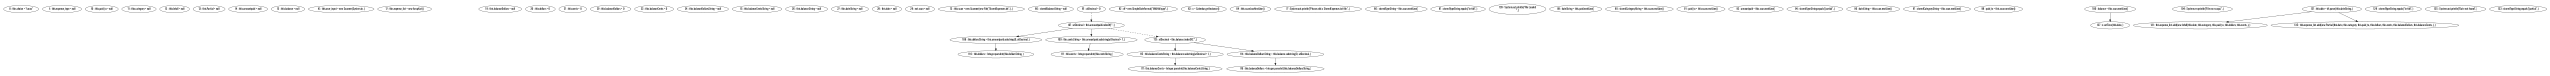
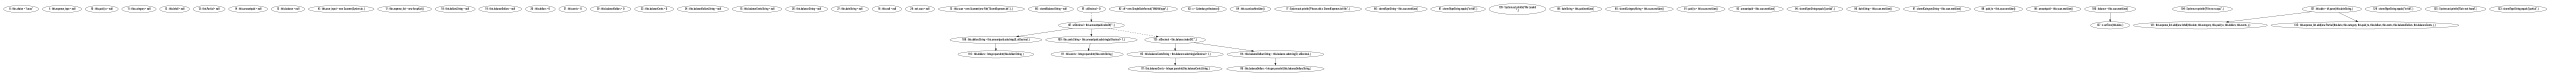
  digraph {
    fontname=Oswald
    node [fontname=Oswald]
    edge [fontname=Oswald]
    "8 : this.choice = \"tacos\""
    "9 : this.expense_type = null"
    "10 : this.paid_to = null"
    "11 : this.category = null"
    "12 : this.Infull = null"
    "13 : this.Partial = null"
    "14 : this.amountpaid = null"
    "15 : this.balance = null"
    "16 : this.user_input = new Scanner(System.in, )"
    "17 : this.expense_list = new ArrayList()"
+   "18 : this.dollarsString = null"
    n12 [label="19 : this.balanceDollars = null"]
    "20 : this.dollars = 0"
    "21 : this.cents = 0"
    n15 [label="29 : this.balanceDollars = 0"]
    "23 : this.balanceCents = 0"
    "24 : this.balanceDollarsString = null"
    "25 : this.balanceCentsString = null"
    "26 : this.balanceString = null"
    "27 : this.dateString = null"
-   "28 : this.date = null"
+   "28 : this.date = null" [label="28 : this.null = null"]
    n22 [label="29 : not.scan = null"]
    "73 : this.scan = new Scanner(new File(\"StoredExpenses.txt\", ), )"
    "80 : storedBalanceString = null"
    "81 : atDecimal = 0"
    "107 : atDecimal = this.amountpaid.indexOf(\".\", )"
    "108 : this.dollarsString = this.amountpaid.substring(0, atDecimal, )"
    "109 : this.centsString = this.amountpaid.substring(atDecimal + 1, )"
    "113 : atDecimal = this.balance.indexOf(\".\", )"
    "110 : this.dollars = Integer.parseInt(this.dollarsString, )"
    "111 : this.cents = Integer.parseInt(this.centsString, )"
    "115 : this.balanceCentsString = this.balance.substring(atDecimal + 1, )"
    "114 : this.balanceDollarsString = this.balance.substring(0, atDecimal, )"
    "82 : df = new SimpleDateFormat(\"MM/dd/yyyy\", )"
    "83 : c = Calendar.getInstance()"
    "84 : this.scan.hasNextLine()"
    "77 : System.out.println(\"Please add a StoredExpenses.txt file.\", )"
    "86 : storedTypeString = this.scan.nextLine()"
    "87 : storedTypeString.equals(\"in-full\", )"
    "139 : System.out.println(\"File Loaded\n\", )"
    n41 [label="89 : dateString = this.paid.nextLine()"]
    "90 : storedCategoryString = this.scan.nextLine()"
    "91 : paid_to = this.scan.nextLine()"
    "92 : amountpaid = this.scan.nextLine()"
    "94 : storedTypeString.equals(\"partial\", )"
    "96 : dateString = this.scan.nextLine()"
    "97 : storedCategoryString = this.scan.nextLine()"
    "98 : paid_to = this.scan.nextLine()"
+   "99 : amountpaid = this.scan.nextLine()"
    "100 : balance = this.scan.nextLine()"
    "127 : c.setTime(this.date, )"
    "104 : System.err.println(\"File no es aqui.\", )"
    "117 : this.balanceCents = Integer.parseInt(this.balanceCentsString, )"
    "116 : this.balanceDollars = Integer.parseInt(this.balanceDollarsString, )"
    "121 : this.date = df.parse(this.dateString, )"
    "131 : this.expense_list.add(new Infull(this.date, this.category, this.paid_to, this.dollars, this.cents, ), )"
    "135 : this.expense_list.add(new Partial(this.date, this.category, this.paid_to, this.dollars, this.cents, this.balanceDollars, this.balanceCents, ), )"
    "129 : storedTypeString.equals(\"in-full\", )"
    "125 : System.out.println(\"Date not found\", )"
    "133 : storedTypeString.equals(\"partial\", )"
    "81 : atDecimal = 0" -> "107 : atDecimal = this.amountpaid.indexOf(\".\", )" [style=dashed]
    "107 : atDecimal = this.amountpaid.indexOf(\".\", )" -> "108 : this.dollarsString = this.amountpaid.substring(0, atDecimal, )"
    "107 : atDecimal = this.amountpaid.indexOf(\".\", )" -> "109 : this.centsString = this.amountpaid.substring(atDecimal + 1, )"
    "107 : atDecimal = this.amountpaid.indexOf(\".\", )" -> "113 : atDecimal = this.balance.indexOf(\".\", )" [style=dashed]
    "108 : this.dollarsString = this.amountpaid.substring(0, atDecimal, )" -> "110 : this.dollars = Integer.parseInt(this.dollarsString, )"
    "109 : this.centsString = this.amountpaid.substring(atDecimal + 1, )" -> "111 : this.cents = Integer.parseInt(this.centsString, )"
    "113 : atDecimal = this.balance.indexOf(\".\", )" -> "115 : this.balanceCentsString = this.balance.substring(atDecimal + 1, )"
    "113 : atDecimal = this.balance.indexOf(\".\", )" -> "114 : this.balanceDollarsString = this.balance.substring(0, atDecimal, )"
    "115 : this.balanceCentsString = this.balance.substring(atDecimal + 1, )" -> "117 : this.balanceCents = Integer.parseInt(this.balanceCentsString, )"
    "114 : this.balanceDollarsString = this.balance.substring(0, atDecimal, )" -> "116 : this.balanceDollars = Integer.parseInt(this.balanceDollarsString, )"
    "100 : balance = this.scan.nextLine()" -> "127 : c.setTime(this.date, )"
    "121 : this.date = df.parse(this.dateString, )" -> "131 : this.expense_list.add(new Infull(this.date, this.category, this.paid_to, this.dollars, this.cents, ), )"
    "121 : this.date = df.parse(this.dateString, )" -> "135 : this.expense_list.add(new Partial(this.date, this.category, this.paid_to, this.dollars, this.cents, this.balanceDollars, this.balanceCents, ), )"
  }
